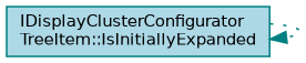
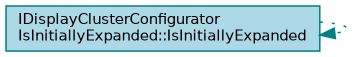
  digraph {
    rankdir=TB
-   n1 [color=teal fillcolor=lightblue fontcolor=black fontname=Helvetica fontsize=10 height=0.2 label="IDisplayClusterConfigurator\lTreeItem::IsInitiallyExpanded" shape=box style=filled width=0.4]
+   n1 [color=teal fillcolor=lightblue fontcolor=black fontname=Helvetica fontsize=10 height=0.2 label="IDisplayClusterConfigurator\lIsInitiallyExpanded::IsInitiallyExpanded" shape=box style=filled width=0.4]
    n1 -> n1 [color=teal fontname=Helvetica fontsize=10 labelfontname=Helvetica labelfontsize=10 style=dotted]
  }
